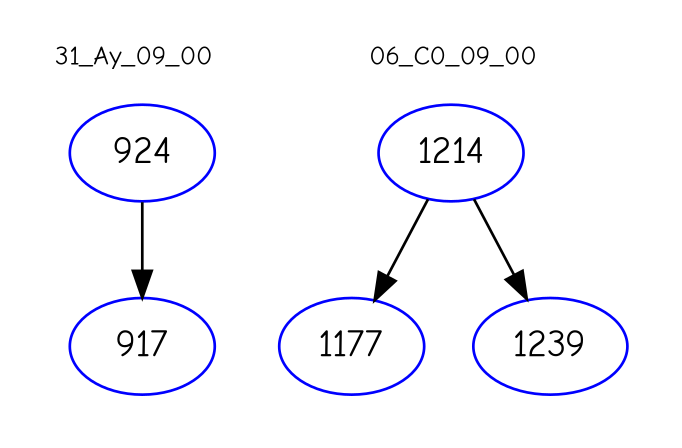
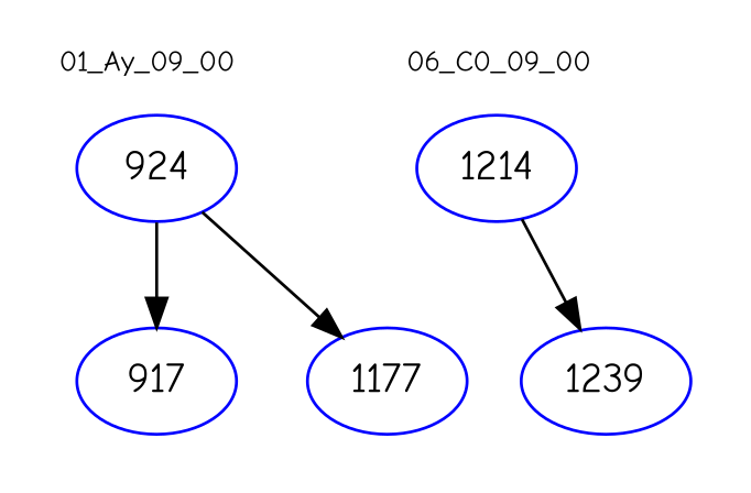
  digraph {
    fontname="Comic Neue"
    node [color=blue fontname="Comic Neue"]
    edge [color=black fontname="Comic Neue"]
    n1 [label=924]
    n2 [label=917]
    n3 [label=1214]
    n4 [label=1177]
    n5 [label=1239]
    subgraph cluster_1 {
      color=white
      fontsize=10
-     label="31_Ay_09_00"
+     label="01_Ay_09_00"
      n1
      n2
    }
    subgraph cluster_2 {
      color=white
      fontsize=10
      label="06_C0_09_00"
      n3
      n4
      n5
    }
    n1 -> n2
-   n3 -> n4
+   n1 -> n4
    n3 -> n5
  }
